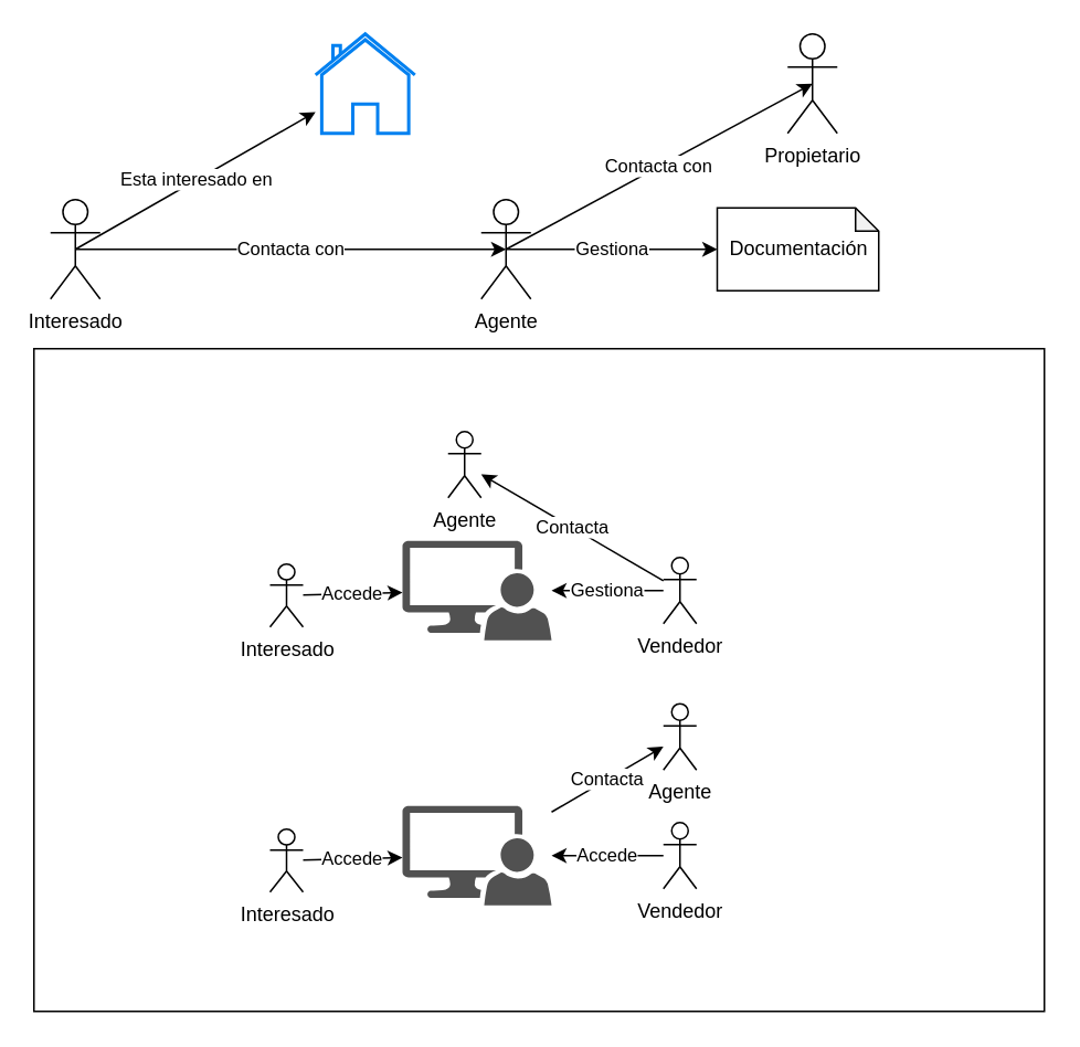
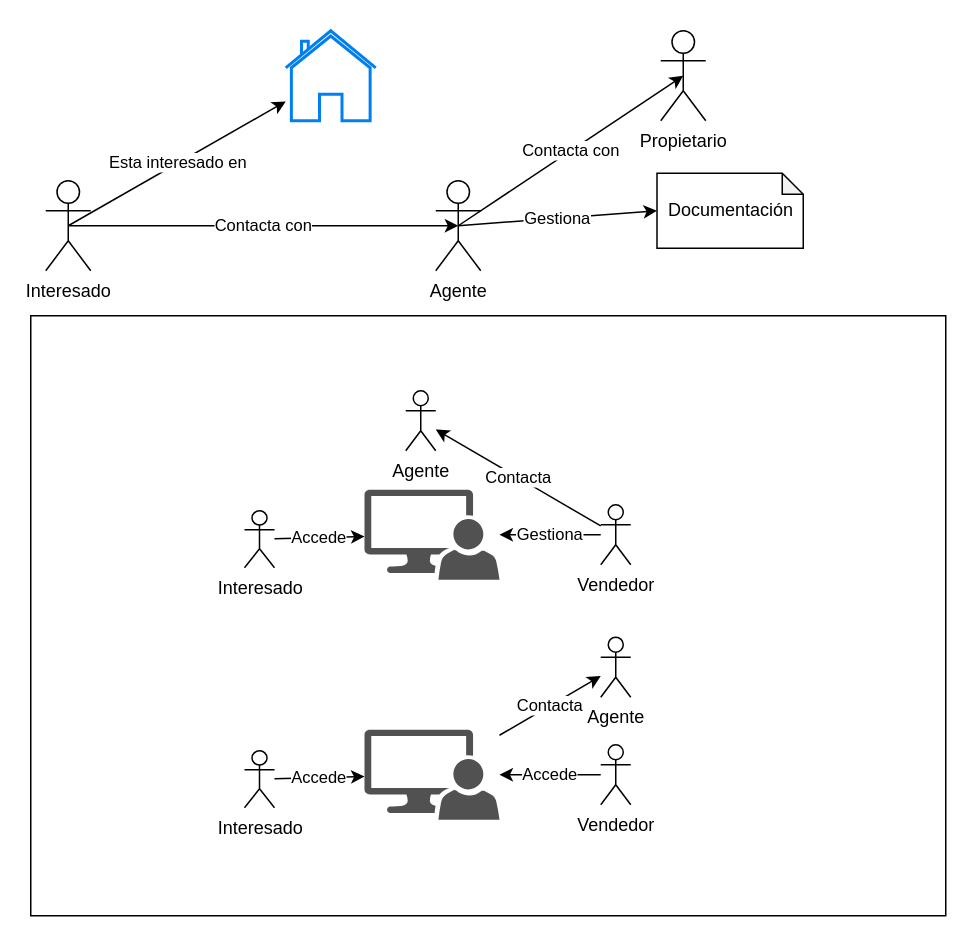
  <mxCell id="0" />
  <mxCell id="1" parent="0" />
  <mxCell id="2" value="" style="rounded=0;whiteSpace=wrap;html=1;" vertex="1" parent="1"><mxGeometry x="20" y="210" width="610" height="400" as="geometry" /></mxCell>
  <mxCell id="3" value="Agente" style="shape=umlActor;verticalLabelPosition=bottom;labelBackgroundColor=#ffffff;verticalAlign=top;html=1;outlineConnect=0;" vertex="1" parent="1"><mxGeometry x="290" y="120" width="30" height="60" as="geometry" /></mxCell>
  <mxCell id="4" value="Interesado" style="shape=umlActor;verticalLabelPosition=bottom;labelBackgroundColor=#ffffff;verticalAlign=top;html=1;outlineConnect=0;" vertex="1" parent="1"><mxGeometry x="30" y="120" width="30" height="60" as="geometry" /></mxCell>
  <mxCell id="5" value="" style="html=1;verticalLabelPosition=bottom;align=center;labelBackgroundColor=#ffffff;verticalAlign=top;strokeWidth=2;strokeColor=#0080F0;shadow=0;dashed=0;shape=mxgraph.ios7.icons.home;" vertex="1" parent="1"><mxGeometry x="190" y="20" width="60" height="60" as="geometry" /></mxCell>
  <mxCell id="6" value="Esta interesado en" style="endArrow=classic;html=1;exitX=0.5;exitY=0.5;exitDx=0;exitDy=0;exitPerimeter=0;" edge="1" parent="1" source="4" target="5"><mxGeometry width="50" height="50" relative="1" as="geometry"><mxPoint x="80" y="270" as="sourcePoint" /><mxPoint x="130" y="220" as="targetPoint" /></mxGeometry></mxCell>
  <mxCell id="7" value="Contacta con" style="endArrow=classic;html=1;entryX=0.5;entryY=0.5;entryDx=0;entryDy=0;entryPerimeter=0;exitX=0.5;exitY=0.5;exitDx=0;exitDy=0;exitPerimeter=0;" edge="1" parent="1" source="4" target="3"><mxGeometry width="50" height="50" relative="1" as="geometry"><mxPoint x="20" y="270" as="sourcePoint" /><mxPoint x="70" y="220" as="targetPoint" /></mxGeometry></mxCell>
- <mxCell id="8" value="Propietario" style="shape=umlActor;verticalLabelPosition=bottom;labelBackgroundColor=#ffffff;verticalAlign=top;html=1;outlineConnect=0;" vertex="1" parent="1"><mxGeometry x="475" y="20" width="30" height="60" as="geometry" /></mxCell>
+ <mxCell id="8" value="Propietario" style="shape=umlActor;verticalLabelPosition=bottom;labelBackgroundColor=#ffffff;verticalAlign=top;html=1;outlineConnect=0;" vertex="1" parent="1"><mxGeometry x="440" y="20" width="30" height="60" as="geometry" /></mxCell>
  <mxCell id="9" value="Contacta con" style="endArrow=classic;html=1;entryX=0.5;entryY=0.5;entryDx=0;entryDy=0;entryPerimeter=0;exitX=0.5;exitY=0.5;exitDx=0;exitDy=0;exitPerimeter=0;" edge="1" parent="1" source="3" target="8"><mxGeometry width="50" height="50" relative="1" as="geometry"><mxPoint x="30" y="270" as="sourcePoint" /><mxPoint x="80" y="220" as="targetPoint" /></mxGeometry></mxCell>
- <mxCell id="10" value="Documentación" style="shape=note;whiteSpace=wrap;html=1;backgroundOutline=1;darkOpacity=0.05;size=14;" vertex="1" parent="1"><mxGeometry x="432.5" y="125" width="97.5" height="50" as="geometry" /></mxCell>
+ <mxCell id="10" value="Documentación" style="shape=note;whiteSpace=wrap;html=1;backgroundOutline=1;darkOpacity=0.05;size=14;" vertex="1" parent="1"><mxGeometry x="437.5" y="115" width="97.5" height="50" as="geometry" /></mxCell>
  <mxCell id="11" value="Gestiona" style="endArrow=classic;html=1;entryX=0;entryY=0.5;entryDx=0;entryDy=0;entryPerimeter=0;exitX=0.5;exitY=0.5;exitDx=0;exitDy=0;exitPerimeter=0;" edge="1" parent="1" source="3" target="10"><mxGeometry width="50" height="50" relative="1" as="geometry"><mxPoint x="30" y="270" as="sourcePoint" /><mxPoint x="80" y="220" as="targetPoint" /></mxGeometry></mxCell>
  <mxCell id="12" value="" style="pointerEvents=1;shadow=0;dashed=0;html=1;strokeColor=none;labelPosition=center;verticalLabelPosition=bottom;verticalAlign=top;align=center;fillColor=#515151;shape=mxgraph.mscae.system_center.admin_console" vertex="1" parent="1"><mxGeometry x="242.5" y="486" width="90" height="60" as="geometry" /></mxCell>
  <mxCell id="13" value="Interesado" style="shape=umlActor;verticalLabelPosition=bottom;labelBackgroundColor=#ffffff;verticalAlign=top;html=1;outlineConnect=0;" vertex="1" parent="1"><mxGeometry x="162.5" y="500" width="20" height="38" as="geometry" /></mxCell>
  <mxCell id="14" value="Accede" style="endArrow=classic;html=1;" edge="1" parent="1" source="13" target="12"><mxGeometry width="50" height="50" relative="1" as="geometry"><mxPoint x="32.5" y="656" as="sourcePoint" /><mxPoint x="82.5" y="606" as="targetPoint" /></mxGeometry></mxCell>
  <mxCell id="15" value="Agente" style="shape=umlActor;verticalLabelPosition=bottom;labelBackgroundColor=#ffffff;verticalAlign=top;html=1;outlineConnect=0;" vertex="1" parent="1"><mxGeometry x="400" y="424.29" width="20" height="40" as="geometry" /></mxCell>
  <mxCell id="16" value="Accede" style="endArrow=classic;html=1;" edge="1" parent="1" source="18" target="12"><mxGeometry width="50" height="50" relative="1" as="geometry"><mxPoint x="367.5" y="516" as="sourcePoint" /><mxPoint x="482.5" y="536" as="targetPoint" /></mxGeometry></mxCell>
  <mxCell id="17" value="Contacta" style="endArrow=classic;html=1;" edge="1" parent="1" source="12" target="15"><mxGeometry width="50" height="50" relative="1" as="geometry"><mxPoint x="-27.5" y="640" as="sourcePoint" /><mxPoint x="22.5" y="590" as="targetPoint" /></mxGeometry></mxCell>
  <mxCell id="18" value="Vendedor" style="shape=umlActor;verticalLabelPosition=bottom;labelBackgroundColor=#ffffff;verticalAlign=top;html=1;outlineConnect=0;" vertex="1" parent="1"><mxGeometry x="400" y="496" width="20" height="40" as="geometry" /></mxCell>
  <mxCell id="19" value="" style="pointerEvents=1;shadow=0;dashed=0;html=1;strokeColor=none;labelPosition=center;verticalLabelPosition=bottom;verticalAlign=top;align=center;fillColor=#515151;shape=mxgraph.mscae.system_center.admin_console" vertex="1" parent="1"><mxGeometry x="242.5" y="326" width="90" height="60" as="geometry" /></mxCell>
  <mxCell id="20" value="Interesado" style="shape=umlActor;verticalLabelPosition=bottom;labelBackgroundColor=#ffffff;verticalAlign=top;html=1;outlineConnect=0;" vertex="1" parent="1"><mxGeometry x="162.5" y="340" width="20" height="38" as="geometry" /></mxCell>
  <mxCell id="21" value="Accede" style="endArrow=classic;html=1;" edge="1" parent="1" source="20" target="19"><mxGeometry width="50" height="50" relative="1" as="geometry"><mxPoint x="32.5" y="496" as="sourcePoint" /><mxPoint x="82.5" y="446" as="targetPoint" /></mxGeometry></mxCell>
  <mxCell id="22" value="Agente" style="shape=umlActor;verticalLabelPosition=bottom;labelBackgroundColor=#ffffff;verticalAlign=top;html=1;outlineConnect=0;" vertex="1" parent="1"><mxGeometry x="270" y="260" width="20" height="40" as="geometry" /></mxCell>
  <mxCell id="23" value="Gestiona" style="endArrow=classic;html=1;" edge="1" parent="1" source="25" target="19"><mxGeometry width="50" height="50" relative="1" as="geometry"><mxPoint x="367.5" y="356" as="sourcePoint" /><mxPoint x="482.5" y="376" as="targetPoint" /></mxGeometry></mxCell>
  <mxCell id="24" value="Contacta" style="endArrow=classic;html=1;" edge="1" parent="1" source="25" target="22"><mxGeometry width="50" height="50" relative="1" as="geometry"><mxPoint x="-27.5" y="480" as="sourcePoint" /><mxPoint x="22.5" y="430" as="targetPoint" /></mxGeometry></mxCell>
  <mxCell id="25" value="Vendedor" style="shape=umlActor;verticalLabelPosition=bottom;labelBackgroundColor=#ffffff;verticalAlign=top;html=1;outlineConnect=0;" vertex="1" parent="1"><mxGeometry x="400" y="336" width="20" height="40" as="geometry" /></mxCell>
